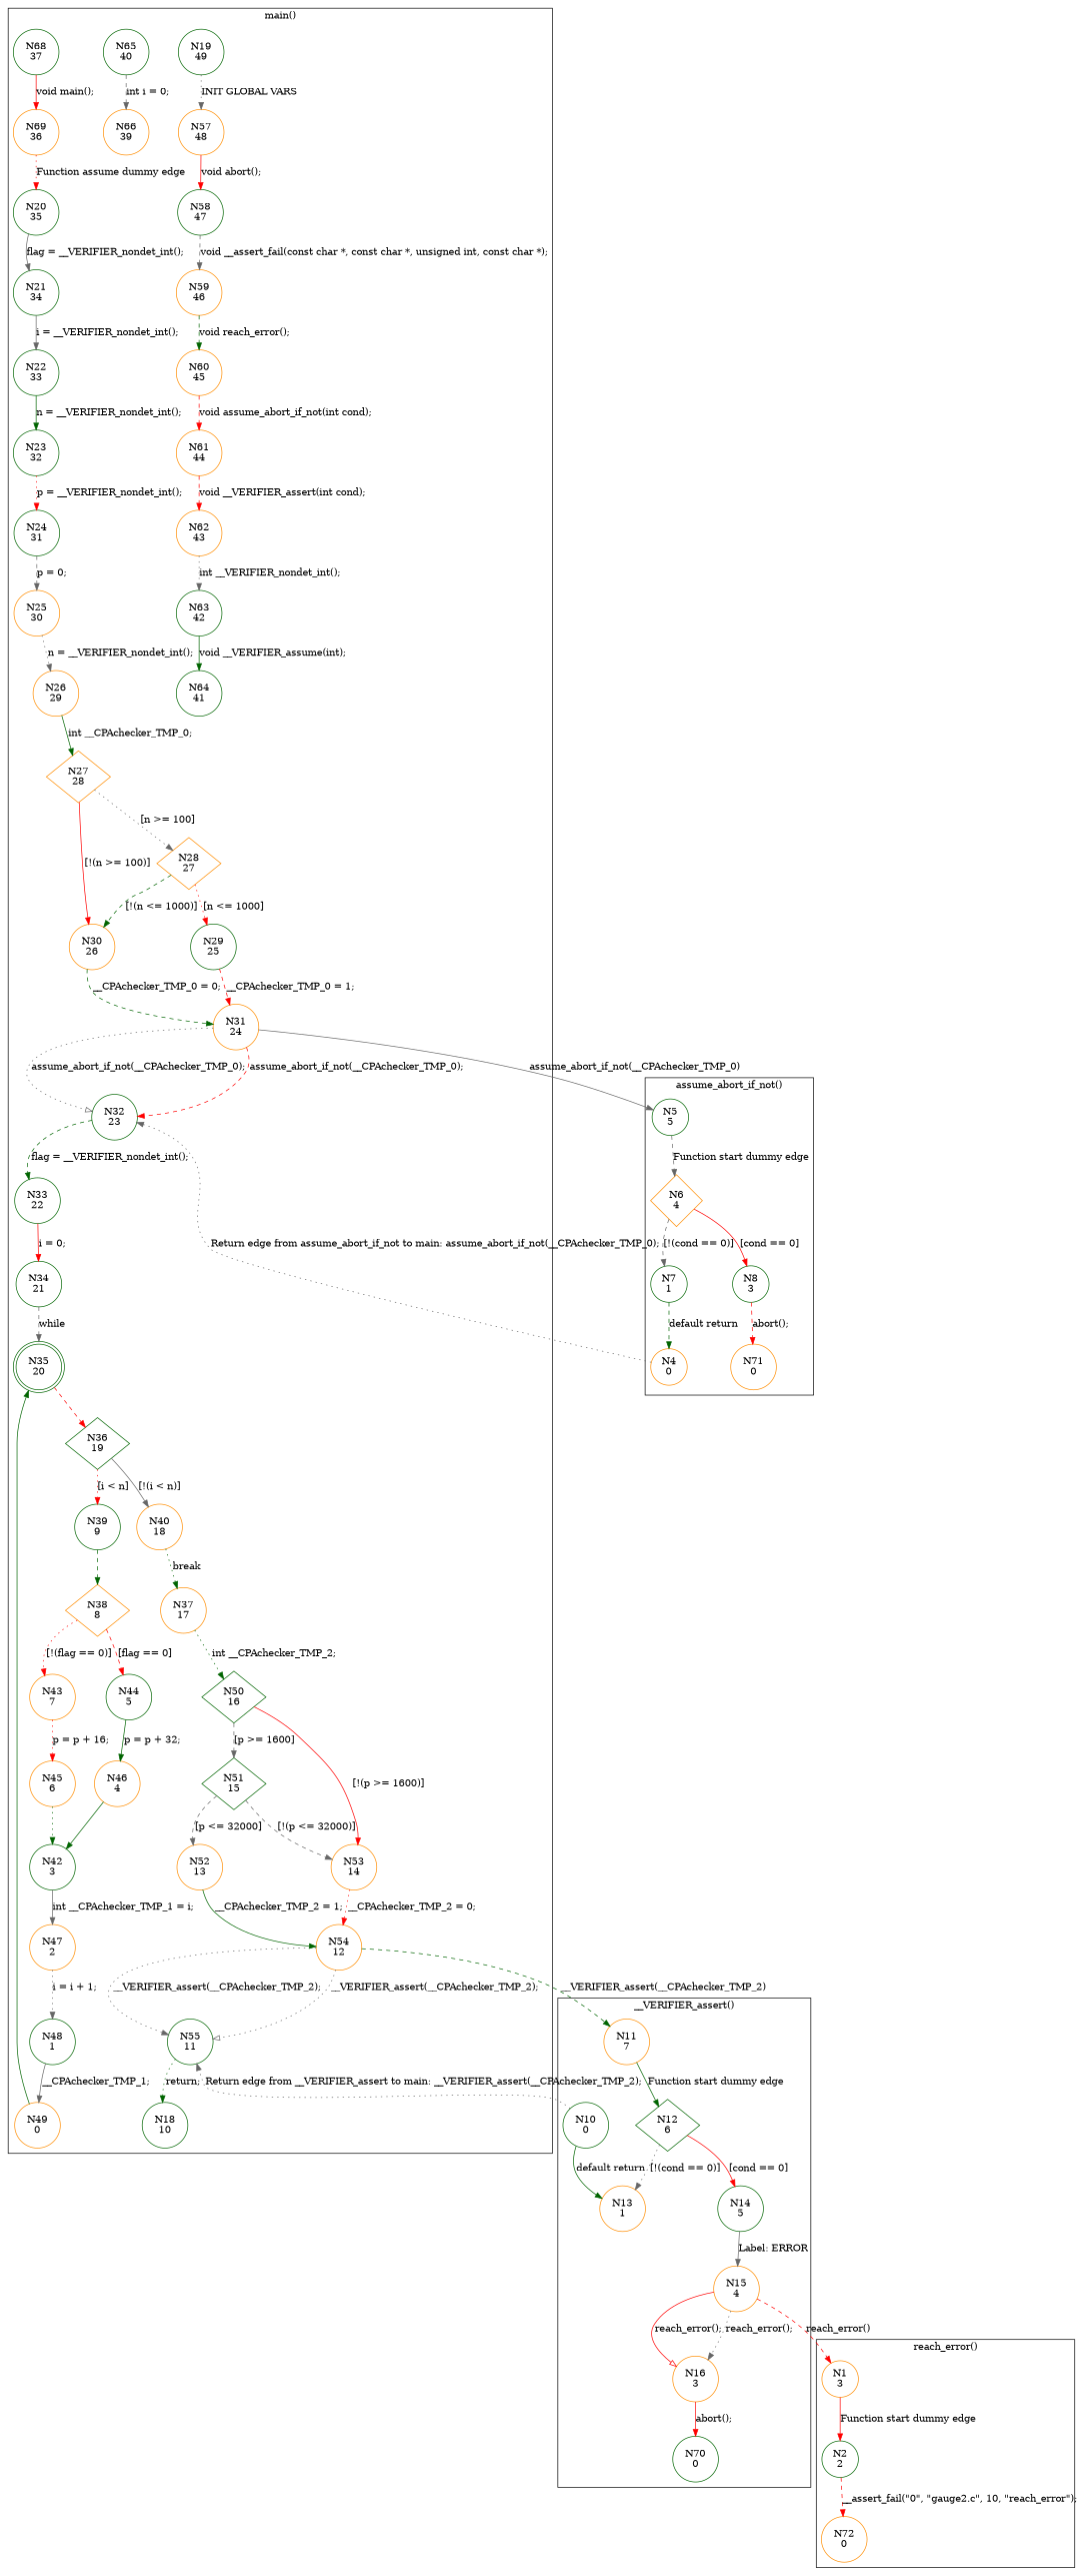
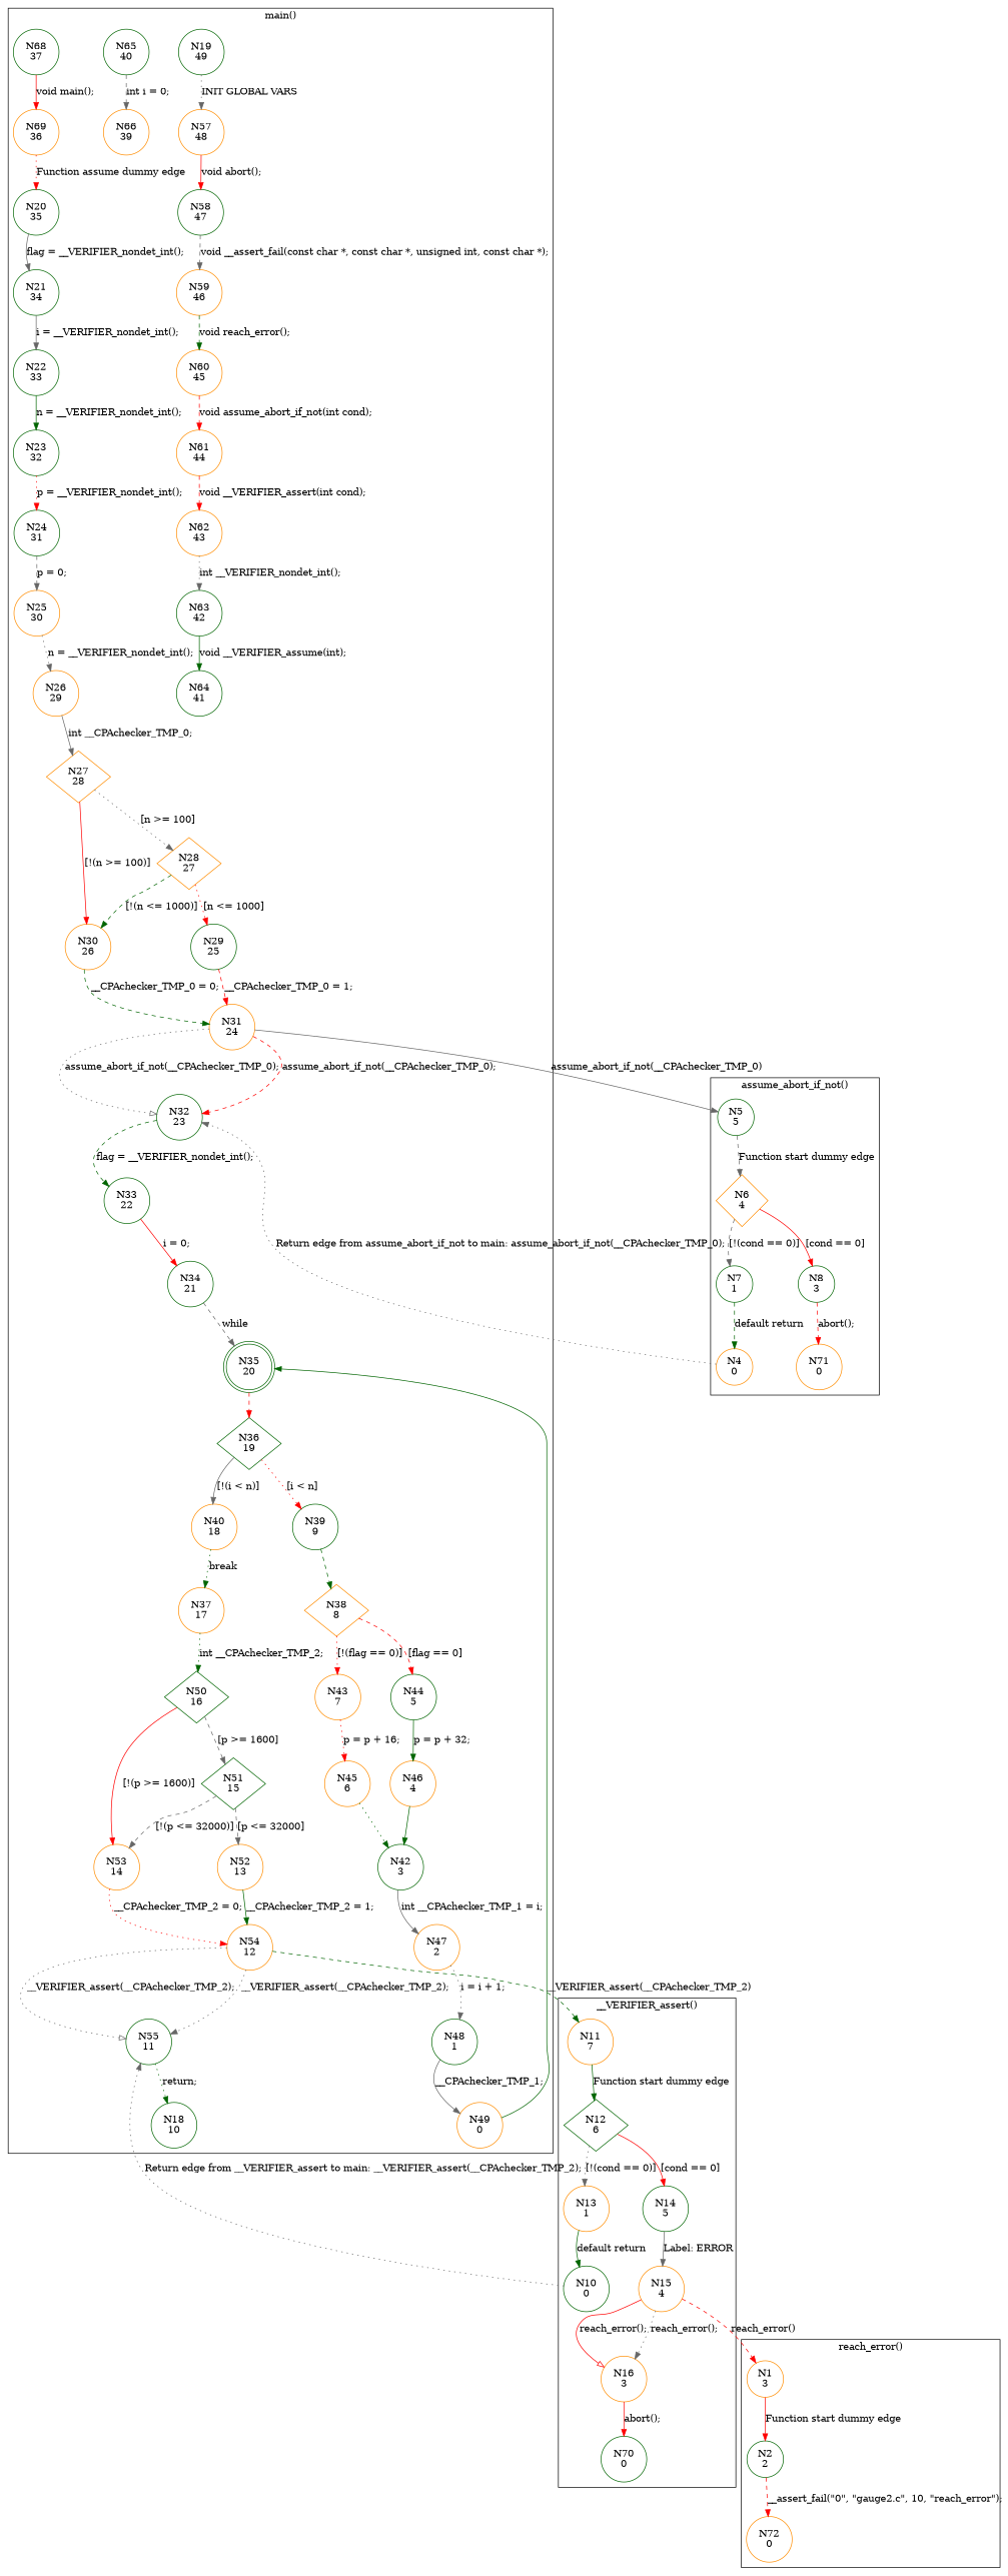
  digraph {
    node [color=darkorange shape=circle]
    edge [color=gray40 style=solid]
    n1 [label="N11\n7"]
    n2 [color=darkgreen label="N12\n6" shape=diamond]
    n3 [label="N13\n1"]
    n4 [color=darkgreen label="N14\n5"]
    n5 [color=darkgreen label="N10\n0"]
    n6 [label="N15\n4"]
    n7 [label="N16\n3"]
    n8 [color=darkgreen label="N70\n0"]
    n9 [color=darkgreen label="N5\n5"]
    n10 [label="N6\n4" shape=diamond]
    n11 [color=darkgreen label="N7\n1"]
    n12 [color=darkgreen label="N8\n3"]
    n13 [label="N4\n0"]
    n14 [label="N71\n0"]
    n15 [color=darkgreen label="N19\n49"]
    n16 [label="N57\n48"]
    n17 [color=darkgreen label="N58\n47"]
    n18 [label="N59\n46"]
    n19 [label="N60\n45"]
    n20 [label="N61\n44"]
    n21 [label="N62\n43"]
    n22 [color=darkgreen label="N63\n42"]
    n23 [color=darkgreen label="N64\n41"]
    n24 [color=darkgreen label="N65\n40"]
    n25 [label="N66\n39"]
    n26 [color=darkgreen label="N68\n37"]
    n27 [label="N69\n36"]
    n28 [color=darkgreen label="N20\n35"]
    n29 [color=darkgreen label="N21\n34"]
    n30 [color=darkgreen label="N22\n33"]
    n31 [color=darkgreen label="N23\n32"]
    n32 [color=darkgreen label="N24\n31"]
    n33 [label="N25\n30"]
    n34 [label="N26\n29"]
    n35 [label="N27\n28" shape=diamond]
    n36 [label="N30\n26"]
    n37 [label="N28\n27" shape=diamond]
    n38 [label="N31\n24"]
    n39 [color=darkgreen label="N32\n23"]
    n40 [color=darkgreen label="N33\n22"]
    n41 [color=darkgreen label="N34\n21"]
    n42 [color=darkgreen label="N35\n20" shape=doublecircle]
    n43 [color=darkgreen label="N36\n19" shape=diamond]
    n44 [label="N40\n18"]
    n45 [color=darkgreen label="N39\n9"]
    n46 [label="N37\n17"]
    n47 [color=darkgreen label="N50\n16" shape=diamond]
    n48 [label="N53\n14"]
    n49 [color=darkgreen label="N51\n15" shape=diamond]
    n50 [label="N54\n12"]
    n51 [color=darkgreen label="N55\n11"]
    n52 [color=darkgreen label="N18\n10"]
    n53 [label="N52\n13"]
    n54 [label="N38\n8" shape=diamond]
    n55 [label="N43\n7"]
    n56 [color=darkgreen label="N44\n5"]
    n57 [label="N45\n6"]
    n58 [color=darkgreen label="N42\n3"]
    n59 [label="N47\n2"]
    n60 [color=darkgreen label="N48\n1"]
    n61 [label="N49\n0"]
    n62 [label="N46\n4"]
    n63 [color=darkgreen label="N29\n25"]
    n64 [label="N1\n3"]
    n65 [color=darkgreen label="N2\n2"]
    n66 [label="N72\n0"]
    subgraph cluster_1 {
      label="__VERIFIER_assert()"
      n1
      n2
      n3
      n4
      n5
      n6
      n7
      n8
    }
    subgraph cluster_2 {
      label="assume_abort_if_not()"
      n9
      n10
      n11
      n12
      n13
      n14
    }
    subgraph cluster_3 {
      label="main()"
      n15
      n16
      n17
      n18
      n19
      n20
      n21
      n22
      n23
      n24
      n25
      n26
      n27
      n28
      n29
      n30
      n31
      n32
      n33
      n34
      n35
      n36
      n37
      n38
      n39
      n40
      n41
      n42
      n43
      n44
      n45
      n46
      n47
      n48
      n49
      n50
      n51
      n52
      n53
      n54
      n55
      n56
      n57
      n58
      n59
      n60
      n61
      n62
      n63
    }
    subgraph cluster_4 {
      label="reach_error()"
      n64
      n65
      n66
    }
    n1 -> n2 [color=darkgreen label="Function start dummy edge"]
    n2 -> n3 [label="[!(cond == 0)]" style=dotted]
    n2 -> n4 [color=red label="[cond == 0]"]
-   n5 -> n3 [color=darkgreen label="default return"]
+   n3 -> n5 [color=darkgreen label="default return"]
    n4 -> n6 [label="Label: ERROR"]
    n5 -> n51 [label="Return edge from __VERIFIER_assert to main: __VERIFIER_assert(__CPAchecker_TMP_2);" style=dotted]
    n6 -> n7 [arrowhead=empty color=red label="reach_error();"]
    n6 -> n7 [label="reach_error();" style=dotted]
    n6 -> n64 [color=red label="reach_error()" style=dashed]
    n7 -> n8 [color=red label="abort();"]
    n9 -> n10 [label="Function start dummy edge" style=dashed]
    n10 -> n11 [label="[!(cond == 0)]" style=dashed]
    n10 -> n12 [color=red label="[cond == 0]"]
    n11 -> n13 [color=darkgreen label="default return" style=dashed]
    n12 -> n14 [color=red label="abort();" style=dashed]
    n13 -> n39 [label="Return edge from assume_abort_if_not to main: assume_abort_if_not(__CPAchecker_TMP_0);" style=dotted]
    n15 -> n16 [label="INIT GLOBAL VARS" style=dotted]
    n16 -> n17 [color=red label="void abort();"]
    n17 -> n18 [label="void __assert_fail(const char *, const char *, unsigned int, const char *);" style=dashed]
    n18 -> n19 [color=darkgreen label="void reach_error();" style=dashed]
    n19 -> n20 [color=red label="void assume_abort_if_not(int cond);" style=dashed]
    n20 -> n21 [color=red label="void __VERIFIER_assert(int cond);" style=dashed]
    n21 -> n22 [label="int __VERIFIER_nondet_int();" style=dotted]
    n22 -> n23 [color=darkgreen label="void __VERIFIER_assume(int);"]
    n24 -> n25 [label="int i = 0;" style=dashed]
    n26 -> n27 [color=red label="void main();"]
    n27 -> n28 [color=red label="Function assume dummy edge" style=dotted]
    n28 -> n29 [label="flag = __VERIFIER_nondet_int();"]
    n29 -> n30 [label="i = __VERIFIER_nondet_int();"]
    n30 -> n31 [color=darkgreen label="n = __VERIFIER_nondet_int();"]
    n31 -> n32 [color=red label="p = __VERIFIER_nondet_int();" style=dotted]
    n32 -> n33 [label="p = 0;" style=dashed]
    n33 -> n34 [label="n = __VERIFIER_nondet_int();" style=dotted]
-   n34 -> n35 [color=darkgreen label="int __CPAchecker_TMP_0;"]
+   n34 -> n35 [label="int __CPAchecker_TMP_0;"]
    n35 -> n36 [color=red label="[!(n >= 100)]"]
    n35 -> n37 [label="[n >= 100]" style=dotted]
    n36 -> n38 [color=darkgreen label="__CPAchecker_TMP_0 = 0;" style=dashed]
    n37 -> n36 [color=darkgreen label="[!(n <= 1000)]" style=dashed]
    n37 -> n63 [color=red label="[n <= 1000]" style=dotted]
    n38 -> n9 [label="assume_abort_if_not(__CPAchecker_TMP_0)"]
    n38 -> n39 [arrowhead=empty label="assume_abort_if_not(__CPAchecker_TMP_0);" style=dotted]
    n38 -> n39 [color=red label="assume_abort_if_not(__CPAchecker_TMP_0);" style=dashed]
    n39 -> n40 [color=darkgreen label="flag = __VERIFIER_nondet_int();" style=dashed]
    n40 -> n41 [color=red label="i = 0;"]
    n41 -> n42 [label=while style=dashed]
    n42 -> n43 [color=red style=dashed]
    n43 -> n44 [label="[!(i < n)]"]
    n43 -> n45 [color=red label="[i < n]" style=dotted]
    n44 -> n46 [color=darkgreen label=break style=dotted]
    n45 -> n54 [color=darkgreen style=dashed]
    n46 -> n47 [color=darkgreen label="int __CPAchecker_TMP_2;" style=dotted]
    n47 -> n48 [color=red label="[!(p >= 1600)]"]
    n47 -> n49 [label="[p >= 1600]" style=dashed]
    n48 -> n50 [color=red label="__CPAchecker_TMP_2 = 0;" style=dotted]
    n49 -> n48 [label="[!(p <= 32000)]" style=dashed]
    n49 -> n53 [label="[p <= 32000]" style=dashed]
    n50 -> n1 [color=darkgreen label="__VERIFIER_assert(__CPAchecker_TMP_2)" style=dashed]
    n50 -> n51 [arrowhead=empty label="__VERIFIER_assert(__CPAchecker_TMP_2);" style=dotted]
    n50 -> n51 [label="__VERIFIER_assert(__CPAchecker_TMP_2);" style=dotted]
    n51 -> n52 [color=darkgreen label="return;" style=dotted]
    n53 -> n50 [color=darkgreen label="__CPAchecker_TMP_2 = 1;"]
    n54 -> n55 [color=red label="[!(flag == 0)]" style=dotted]
    n54 -> n56 [color=red label="[flag == 0]" style=dashed]
    n55 -> n57 [color=red label="p = p + 16;" style=dotted]
    n56 -> n62 [color=darkgreen label="p = p + 32;"]
    n57 -> n58 [color=darkgreen style=dotted]
    n58 -> n59 [label="int __CPAchecker_TMP_1 = i;"]
    n59 -> n60 [label="i = i + 1;" style=dotted]
    n60 -> n61 [label="__CPAchecker_TMP_1;"]
    n61 -> n42 [color=darkgreen]
    n62 -> n58 [color=darkgreen]
    n63 -> n38 [color=red label="__CPAchecker_TMP_0 = 1;" style=dashed]
    n64 -> n65 [color=red label="Function start dummy edge"]
    n65 -> n66 [color=red label="__assert_fail(\"0\", \"gauge2.c\", 10, \"reach_error\");" style=dashed]
  }
